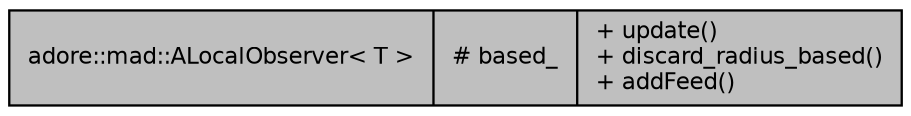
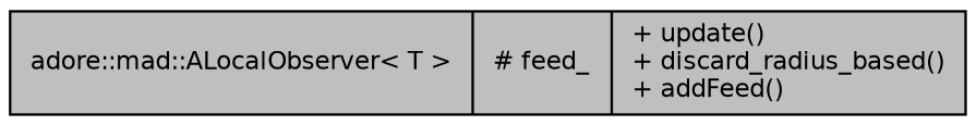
  digraph {
    rankdir=LR
-   n1 [color=black fillcolor=grey75 fontcolor=black fontname=Helvetica fontsize=10 height=0.2 label="{adore::mad::ALocalObserver\< T \>\n|# based_\l|+ update()\l+ discard_radius_based()\l+ addFeed()\l}" shape=record style=filled width=0.4]
+   n1 [color=black fillcolor=grey75 fontcolor=black fontname=Helvetica fontsize=10 height=0.2 label="{adore::mad::ALocalObserver\< T \>\n|# feed_\l|+ update()\l+ discard_radius_based()\l+ addFeed()\l}" shape=record style=filled width=0.4]
  }
